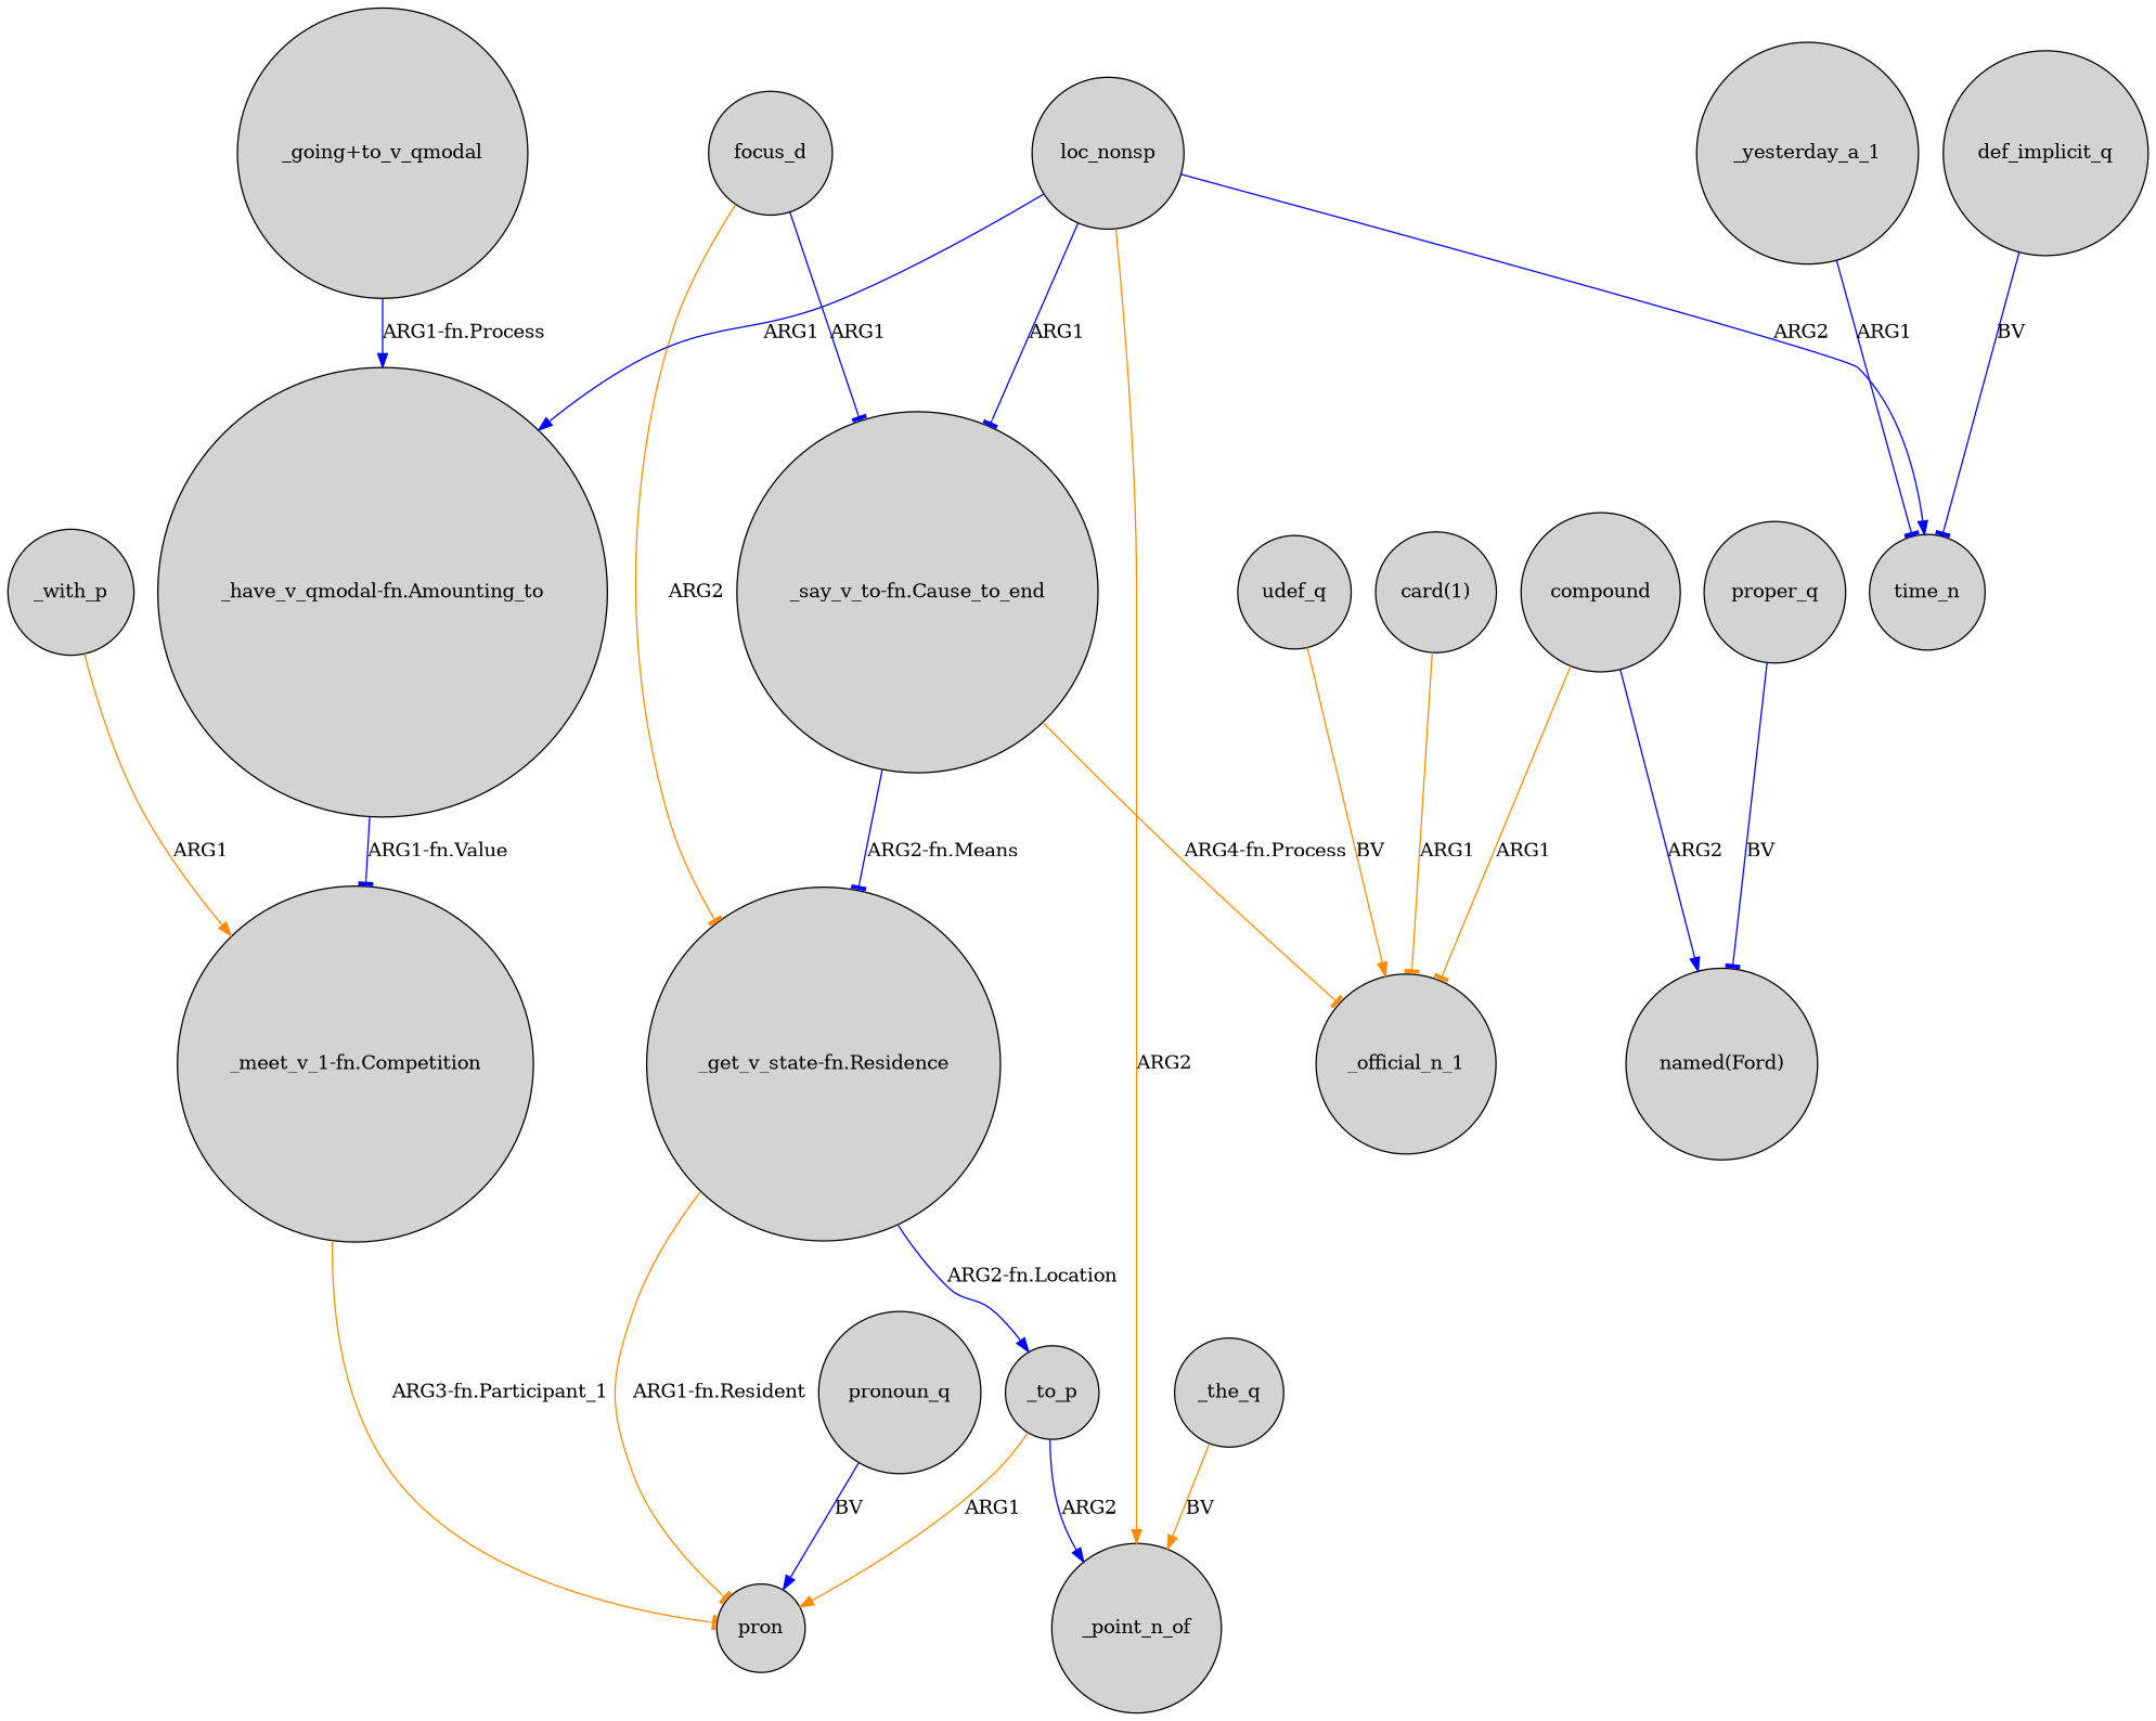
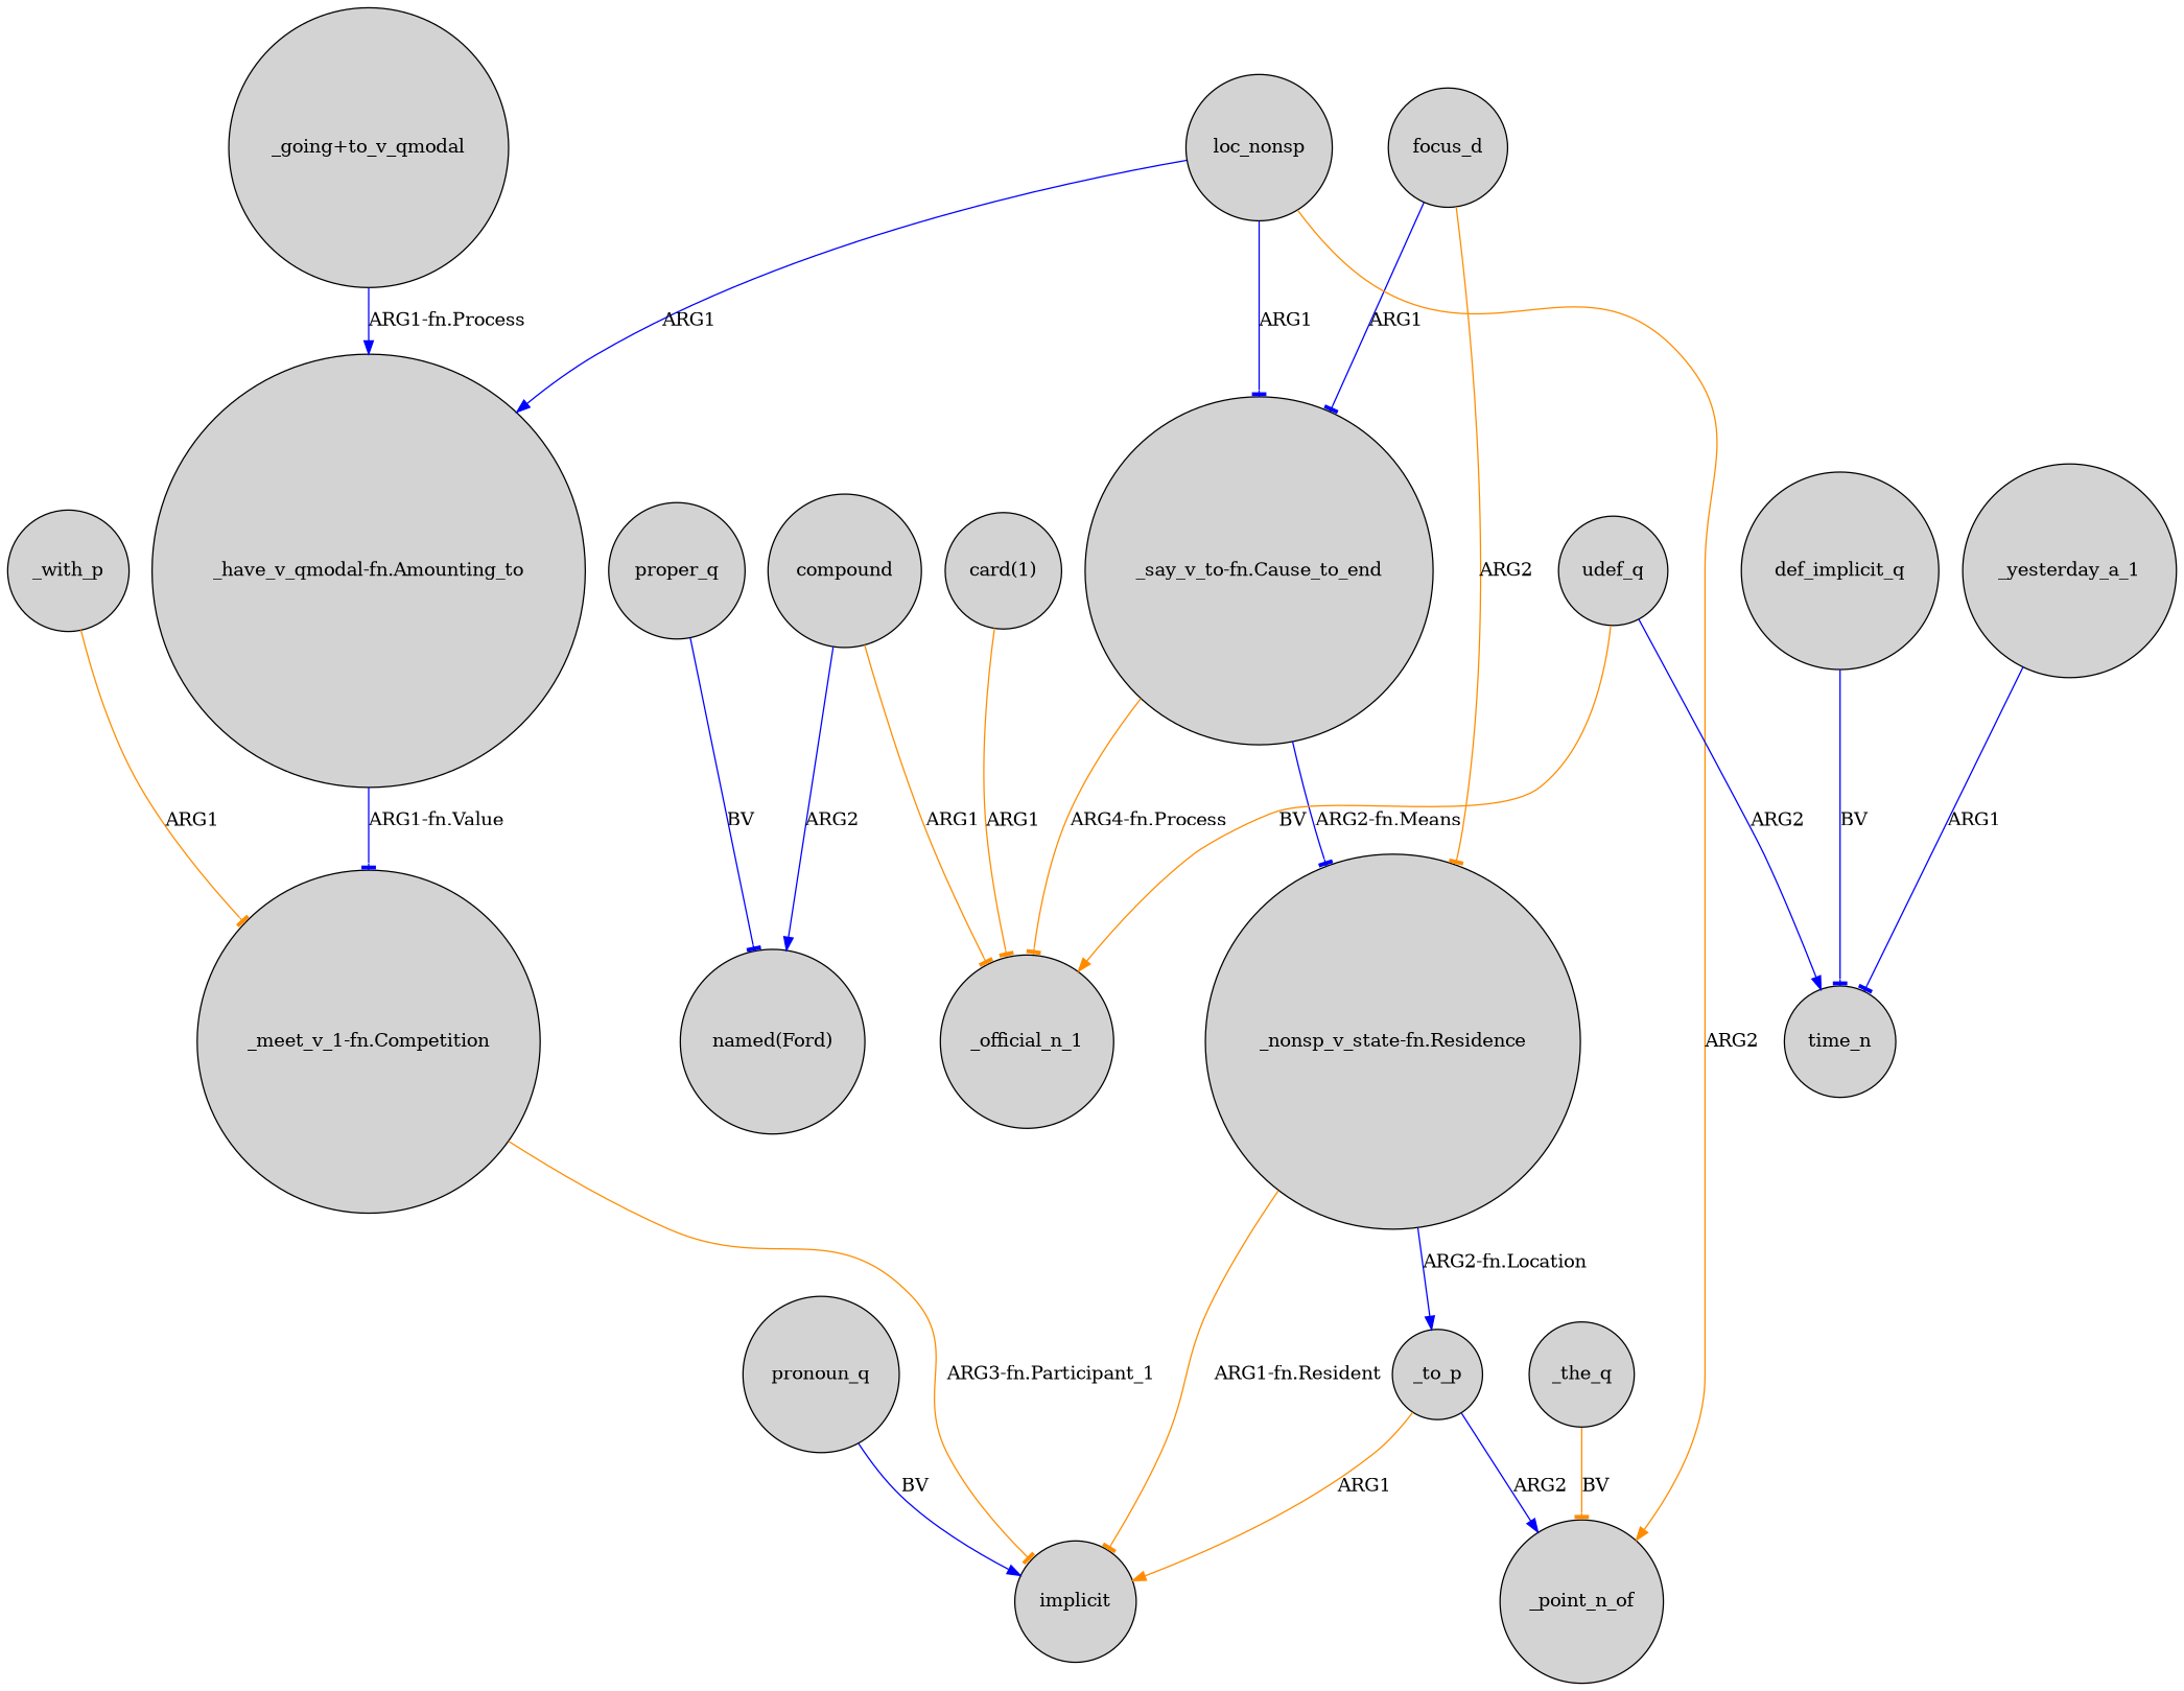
  digraph {
    node [shape=circle style=filled]
    edge [arrowhead=tee color=blue]
    "_going+to_v_qmodal"
    "_have_v_qmodal-fn.Amounting_to"
    "_meet_v_1-fn.Competition"
-   pron
+   pron [label=implicit]
    _with_p
    "card(1)"
    _official_n_1
    "_say_v_to-fn.Cause_to_end"
-   "_get_v_state-fn.Residence"
+   "_get_v_state-fn.Residence" [label="_nonsp_v_state-fn.Residence"]
    _to_p
    proper_q
    "named(Ford)"
    focus_d
    _point_n_of
    loc_nonsp
    time_n
    _the_q
    _yesterday_a_1
    compound
    pronoun_q
    udef_q
    def_implicit_q
    "_going+to_v_qmodal" -> "_have_v_qmodal-fn.Amounting_to" [arrowhead=normal label="ARG1-fn.Process"]
    "_have_v_qmodal-fn.Amounting_to" -> "_meet_v_1-fn.Competition" [label="ARG1-fn.Value"]
    "_meet_v_1-fn.Competition" -> pron [color=darkorange label="ARG3-fn.Participant_1"]
-   _with_p -> "_meet_v_1-fn.Competition" [arrowhead=normal color=darkorange label=ARG1]
+   _with_p -> "_meet_v_1-fn.Competition" [color=darkorange label=ARG1]
    "card(1)" -> _official_n_1 [color=darkorange label=ARG1]
    "_say_v_to-fn.Cause_to_end" -> _official_n_1 [color=darkorange label="ARG4-fn.Process"]
    "_say_v_to-fn.Cause_to_end" -> "_get_v_state-fn.Residence" [label="ARG2-fn.Means"]
    "_get_v_state-fn.Residence" -> pron [color=darkorange label="ARG1-fn.Resident"]
    "_get_v_state-fn.Residence" -> _to_p [arrowhead=normal label="ARG2-fn.Location"]
    _to_p -> pron [arrowhead=normal color=darkorange label=ARG1]
    _to_p -> _point_n_of [arrowhead=normal label=ARG2]
    proper_q -> "named(Ford)" [label=BV]
    focus_d -> "_say_v_to-fn.Cause_to_end" [label=ARG1]
    focus_d -> "_get_v_state-fn.Residence" [color=darkorange label=ARG2]
    loc_nonsp -> "_have_v_qmodal-fn.Amounting_to" [arrowhead=normal label=ARG1]
    loc_nonsp -> "_say_v_to-fn.Cause_to_end" [label=ARG1]
    loc_nonsp -> _point_n_of [arrowhead=normal color=darkorange label=ARG2]
-   loc_nonsp -> time_n [arrowhead=normal label=ARG2]
-   _the_q -> _point_n_of [arrowhead=normal color=darkorange label=BV]
+   udef_q -> time_n [arrowhead=normal label=ARG2]
+   _the_q -> _point_n_of [color=darkorange label=BV]
    _yesterday_a_1 -> time_n [label=ARG1]
    compound -> _official_n_1 [color=darkorange label=ARG1]
    compound -> "named(Ford)" [arrowhead=normal label=ARG2]
    pronoun_q -> pron [arrowhead=normal label=BV]
    udef_q -> _official_n_1 [arrowhead=normal color=darkorange label=BV]
    def_implicit_q -> time_n [label=BV]
  }
